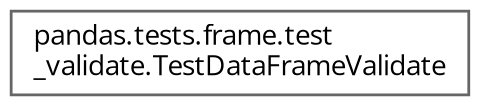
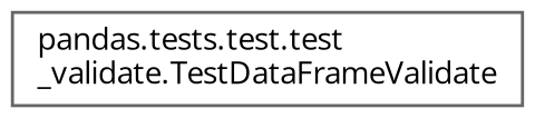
  digraph {
    rankdir=LR
    fontname="Open Sans"
-   n1 [color=grey40 fillcolor=white fontname="Open Sans" fontsize=10 height=0.2 label="pandas.tests.frame.test\l_validate.TestDataFrameValidate" shape=box style=filled width=0.4]
+   n1 [color=grey40 fillcolor=white fontname="Open Sans" fontsize=10 height=0.2 label="pandas.tests.test.test\l_validate.TestDataFrameValidate" shape=box style=filled width=0.4]
  }
